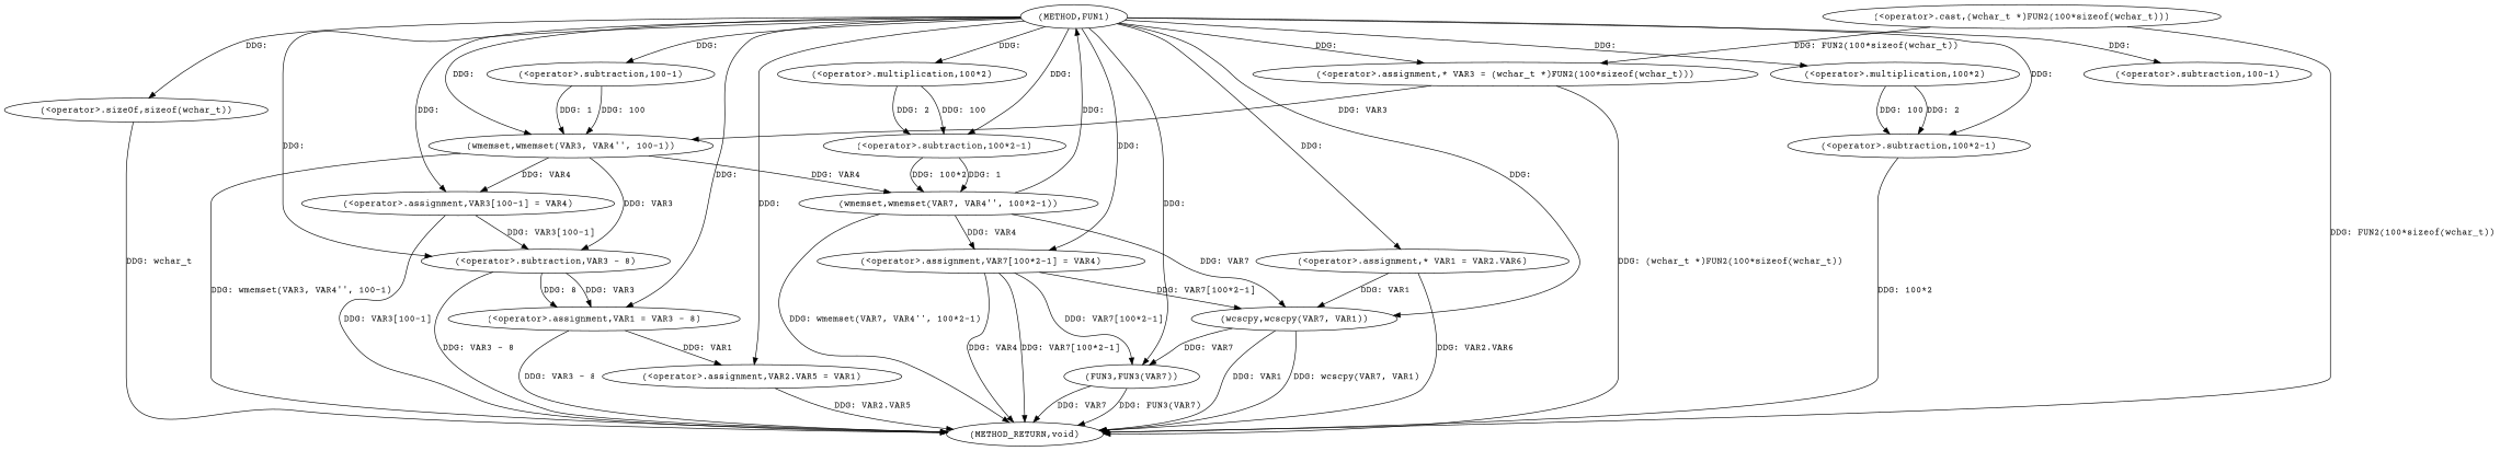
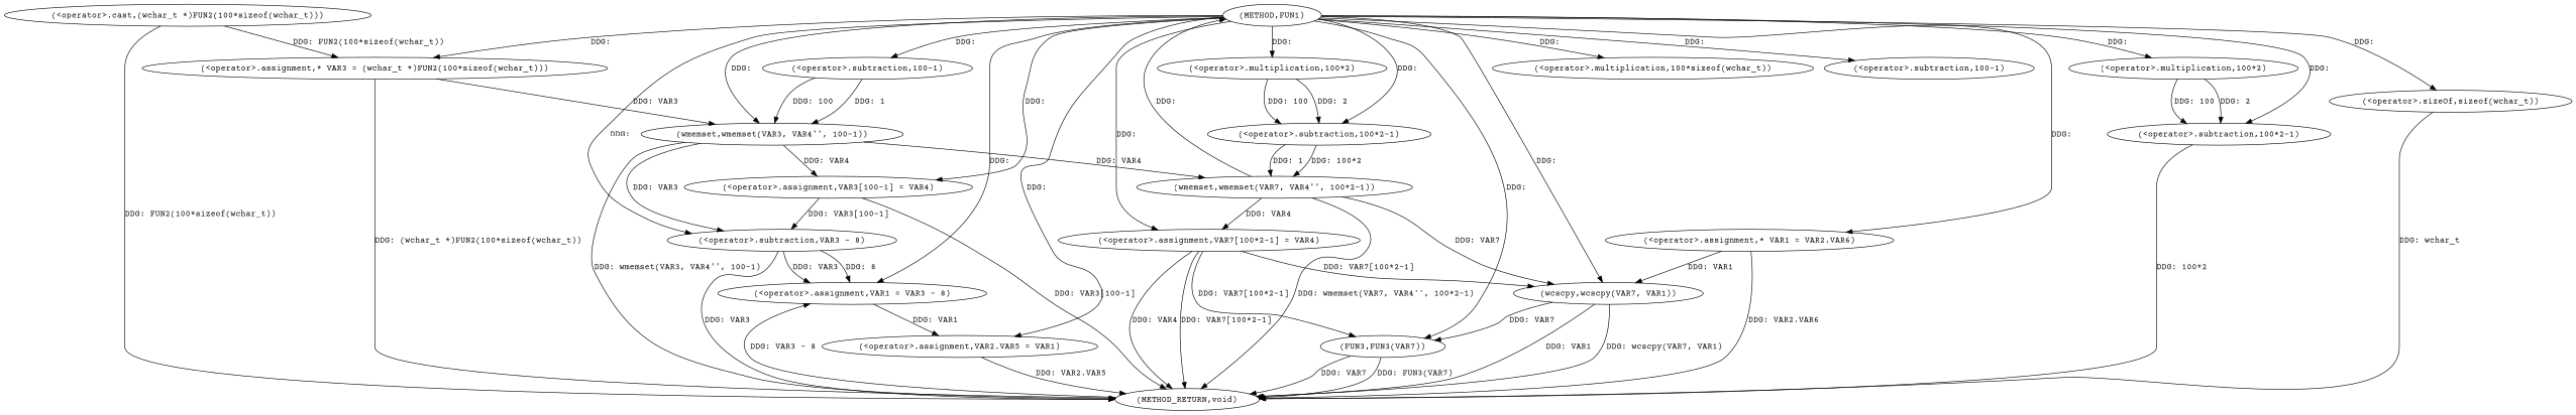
  digraph {
    fontname="Courier Prime"
    node [fontname="Courier Prime"]
    edge [fontname="Courier Prime"]
    n1 [label="(METHOD,FUN1)"]
    n2 [label="(<operator>.assignment,* VAR3 = (wchar_t *)FUN2(100*sizeof(wchar_t)))"]
+   n3 [label="(<operator>.multiplication,100*sizeof(wchar_t))"]
    n4 [label="(<operator>.sizeOf,sizeof(wchar_t))"]
    n5 [label="(wmemset,wmemset(VAR3, VAR4'', 100-1))"]
    n6 [label="(<operator>.subtraction,100-1)"]
    n7 [label="(<operator>.assignment,VAR3[100-1] = VAR4)"]
    n8 [label="(<operator>.subtraction,100-1)"]
    n9 [label="(<operator>.assignment,VAR1 = VAR3 - 8)"]
    n10 [label="(<operator>.subtraction,VAR3 - 8)"]
    n11 [label="(<operator>.assignment,VAR2.VAR5 = VAR1)"]
    n12 [label="(<operator>.assignment,* VAR1 = VAR2.VAR6)"]
    n13 [label="(<operator>.subtraction,100*2-1)"]
    n14 [label="(<operator>.multiplication,100*2)"]
    n15 [label="(<operator>.assignment,VAR7[100*2-1] = VAR4)"]
    n16 [label="(<operator>.subtraction,100*2-1)"]
    n17 [label="(<operator>.multiplication,100*2)"]
    n18 [label="(wcscpy,wcscpy(VAR7, VAR1))"]
    n19 [label="(FUN3,FUN3(VAR7))"]
    n20 [label="(METHOD_RETURN,void)"]
    n21 [label="(wmemset,wmemset(VAR7, VAR4'', 100*2-1))"]
    n22 [label="(<operator>.cast,(wchar_t *)FUN2(100*sizeof(wchar_t)))"]
    n1 -> n2 [label="DDG: "]
+   n1 -> n3 [label="DDG: "]
    n1 -> n4 [label="DDG: "]
    n1 -> n5 [label="DDG: "]
    n1 -> n6 [label="DDG: "]
    n1 -> n7 [label="DDG: "]
    n1 -> n8 [label="DDG: "]
    n1 -> n9 [label="DDG: "]
    n1 -> n10 [label="DDG: "]
    n1 -> n11 [label="DDG: "]
    n1 -> n12 [label="DDG: "]
    n1 -> n13 [label="DDG: "]
    n1 -> n14 [label="DDG: "]
    n1 -> n15 [label="DDG: "]
    n1 -> n16 [label="DDG: "]
    n1 -> n17 [label="DDG: "]
    n1 -> n18 [label="DDG: "]
    n1 -> n19 [label="DDG: "]
    n2 -> n5 [label="DDG: VAR3"]
    n2 -> n20 [label="DDG: (wchar_t *)FUN2(100*sizeof(wchar_t))"]
    n4 -> n20 [label="DDG: wchar_t"]
    n5 -> n7 [label="DDG: VAR4"]
    n5 -> n10 [label="DDG: VAR3"]
    n5 -> n20 [label="DDG: wmemset(VAR3, VAR4'', 100-1)"]
    n5 -> n21 [label="DDG: VAR4"]
    n6 -> n5 [label="DDG: 100"]
    n6 -> n5 [label="DDG: 1"]
    n7 -> n10 [label="DDG: VAR3[100-1]"]
    n7 -> n20 [label="DDG: VAR3[100-1]"]
    n9 -> n11 [label="DDG: VAR1"]
-   n9 -> n20 [label="DDG: VAR3 - 8"]
+   n20 -> n9 [label="DDG: VAR3 - 8"]
    n10 -> n9 [label="DDG: VAR3"]
    n10 -> n9 [label="DDG: 8"]
-   n10 -> n20 [label="DDG: VAR3 - 8"]
+   n10 -> n20 [label="DDG: VAR3"]
    n11 -> n20 [label="DDG: VAR2.VAR5"]
    n12 -> n18 [label="DDG: VAR1"]
    n12 -> n20 [label="DDG: VAR2.VAR6"]
    n13 -> n21 [label="DDG: 100*2"]
    n13 -> n21 [label="DDG: 1"]
    n14 -> n13 [label="DDG: 100"]
    n14 -> n13 [label="DDG: 2"]
    n15 -> n18 [label="DDG: VAR7[100*2-1]"]
    n15 -> n19 [label="DDG: VAR7[100*2-1]"]
    n15 -> n20 [label="DDG: VAR7[100*2-1]"]
    n15 -> n20 [label="DDG: VAR4"]
    n16 -> n20 [label="DDG: 100*2"]
    n17 -> n16 [label="DDG: 100"]
    n17 -> n16 [label="DDG: 2"]
    n18 -> n19 [label="DDG: VAR7"]
    n18 -> n20 [label="DDG: VAR1"]
    n18 -> n20 [label="DDG: wcscpy(VAR7, VAR1)"]
    n19 -> n20 [label="DDG: FUN3(VAR7)"]
    n19 -> n20 [label="DDG: VAR7"]
    n21 -> n1 [label="DDG: "]
    n21 -> n15 [label="DDG: VAR4"]
    n21 -> n18 [label="DDG: VAR7"]
    n21 -> n20 [label="DDG: wmemset(VAR7, VAR4'', 100*2-1)"]
    n22 -> n2 [label="DDG: FUN2(100*sizeof(wchar_t))"]
    n22 -> n20 [label="DDG: FUN2(100*sizeof(wchar_t))"]
  }
